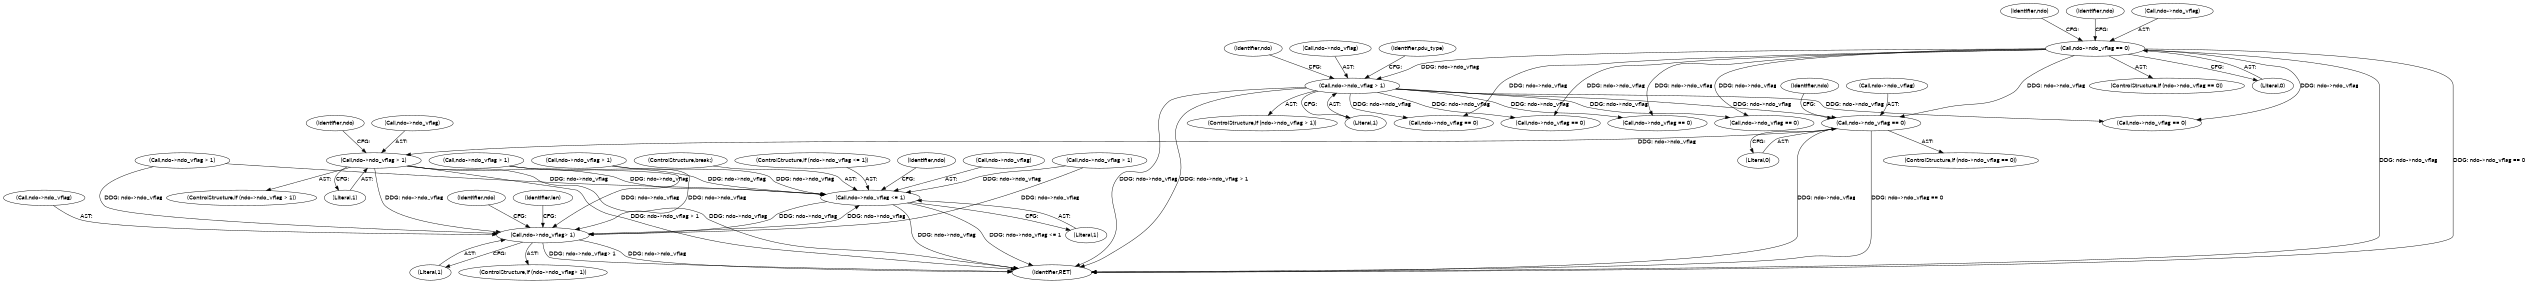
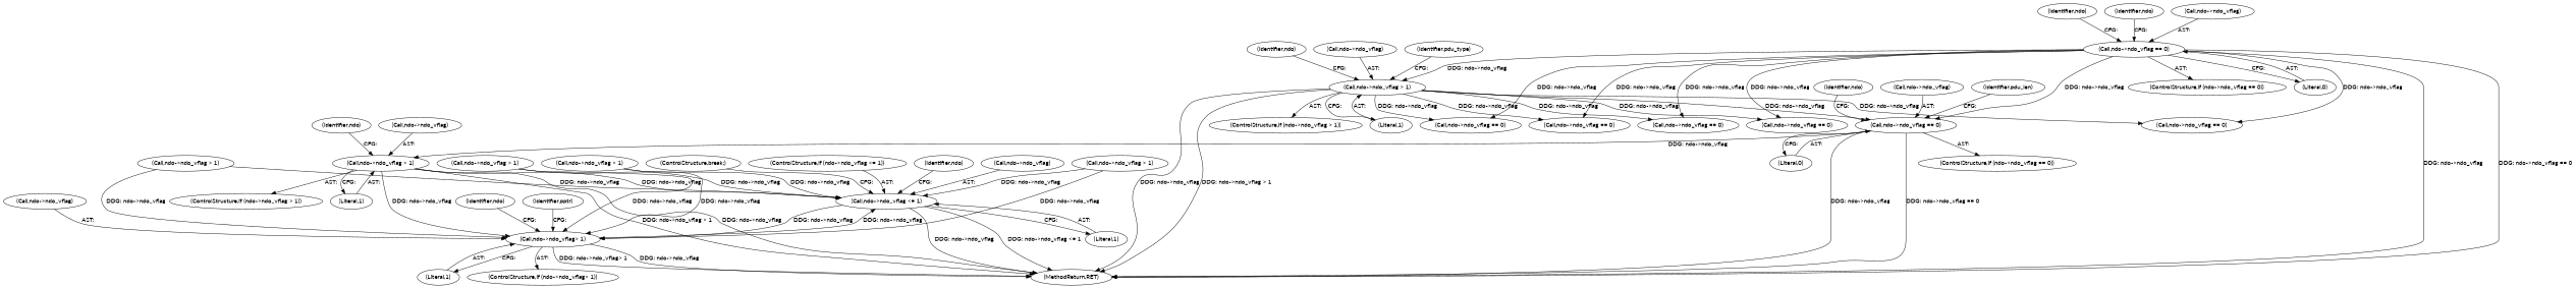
  digraph {
    fontname=Lato
    node [fontname=Lato]
    edge [fontname=Lato]
    n1 [label="(Call,ndo->ndo_vflag > 1)"]
    n2 [label="(Call,ndo->ndo_vflag <= 1)"]
    n3 [label="(Call,ndo->ndo_vflag> 1)"]
    n4 [label="(ControlStructure,if (ndo->ndo_vflag > 1))"]
-   n5 [label="(Identifier,RET)"]
+   n5 [label="(MethodReturn,RET)"]
    n6 [label="(Literal,1)"]
    n7 [label="(Literal,1)"]
    n8 [label="(Literal,1)"]
    n9 [label="(ControlStructure,if (ndo->ndo_vflag> 1))"]
    n10 [label="(Call,ndo->ndo_vflag == 0)"]
    n11 [label="(ControlStructure,if (ndo->ndo_vflag == 0))"]
    n12 [label="(Literal,0)"]
    n13 [label="(Call,ndo->ndo_vflag == 0)"]
    n14 [label="(Call,ndo->ndo_vflag > 1)"]
    n15 [label="(ControlStructure,if (ndo->ndo_vflag == 0))"]
    n16 [label="(Call,ndo->ndo_vflag == 0)"]
    n17 [label="(Literal,0)"]
    n18 [label="(Call,ndo->ndo_vflag == 0)"]
    n19 [label="(Call,ndo->ndo_vflag == 0)"]
    n20 [label="(Call,ndo->ndo_vflag == 0)"]
    n21 [label="(Call,ndo->ndo_vflag == 0)"]
    n22 [label="(ControlStructure,if (ndo->ndo_vflag > 1))"]
    n23 [label="(Literal,1)"]
    n24 [label="(ControlStructure,if (ndo->ndo_vflag <= 1))"]
    n25 [label="(Identifier,ndo)"]
    n26 [label="(Identifier,ndo)"]
    n27 [label="(Call,ndo->ndo_vflag > 1)"]
    n28 [label="(Identifier,ndo)"]
    n29 [label="(Identifier,ndo)"]
    n30 [label="(Call,ndo->ndo_vflag)"]
    n31 [label="(Call,ndo->ndo_vflag)"]
    n32 [label="(Identifier,ndo)"]
-   n33 [label="(Identifier,len)"]
+   n33 [label="(Identifier,pptr)"]
    n34 [label="(Call,ndo->ndo_vflag)"]
    n35 [label="(Call,ndo->ndo_vflag > 1)"]
    n36 [label="(Call,ndo->ndo_vflag)"]
    n37 [label="(Identifier,ndo)"]
    n38 [label="(Identifier,ndo)"]
    n39 [label="(ControlStructure,break;)"]
    n40 [label="(Call,ndo->ndo_vflag)"]
    n41 [label="(Call,ndo->ndo_vflag > 1)"]
    n42 [label="(Identifier,pdu_type)"]
    n43 [label="(Call,ndo->ndo_vflag > 1)"]
    n44 [label="(Call,ndo->ndo_vflag)"]
+   n45 [label="(Identifier,pdu_len)"]
    n1 -> n2 [label="DDG: ndo->ndo_vflag"]
    n1 -> n3 [label="DDG: ndo->ndo_vflag"]
    n1 -> n4 [label="AST: "]
    n1 -> n5 [label="DDG: ndo->ndo_vflag"]
    n1 -> n5 [label="DDG: ndo->ndo_vflag > 1"]
    n1 -> n6 [label="CFG: "]
    n2 -> n3 [label="DDG: ndo->ndo_vflag"]
    n2 -> n5 [label="DDG: ndo->ndo_vflag"]
    n2 -> n5 [label="DDG: ndo->ndo_vflag <= 1"]
    n2 -> n7 [label="CFG: "]
    n3 -> n2 [label="DDG: ndo->ndo_vflag"]
    n3 -> n5 [label="DDG: ndo->ndo_vflag"]
    n3 -> n5 [label="DDG: ndo->ndo_vflag> 1"]
    n3 -> n8 [label="CFG: "]
    n3 -> n9 [label="AST: "]
    n6 -> n1 [label="AST: "]
    n7 -> n2 [label="AST: "]
    n8 -> n3 [label="AST: "]
    n10 -> n1 [label="DDG: ndo->ndo_vflag"]
    n10 -> n5 [label="DDG: ndo->ndo_vflag == 0"]
    n10 -> n5 [label="DDG: ndo->ndo_vflag"]
    n10 -> n11 [label="AST: "]
    n10 -> n12 [label="CFG: "]
    n12 -> n10 [label="AST: "]
    n13 -> n5 [label="DDG: ndo->ndo_vflag"]
    n13 -> n5 [label="DDG: ndo->ndo_vflag == 0"]
    n13 -> n10 [label="DDG: ndo->ndo_vflag"]
    n13 -> n14 [label="DDG: ndo->ndo_vflag"]
    n13 -> n15 [label="AST: "]
    n13 -> n16 [label="DDG: ndo->ndo_vflag"]
    n13 -> n17 [label="CFG: "]
    n13 -> n18 [label="DDG: ndo->ndo_vflag"]
    n13 -> n19 [label="DDG: ndo->ndo_vflag"]
    n13 -> n20 [label="DDG: ndo->ndo_vflag"]
    n13 -> n21 [label="DDG: ndo->ndo_vflag"]
    n14 -> n5 [label="DDG: ndo->ndo_vflag"]
    n14 -> n5 [label="DDG: ndo->ndo_vflag > 1"]
    n14 -> n10 [label="DDG: ndo->ndo_vflag"]
    n14 -> n16 [label="DDG: ndo->ndo_vflag"]
    n14 -> n18 [label="DDG: ndo->ndo_vflag"]
    n14 -> n19 [label="DDG: ndo->ndo_vflag"]
    n14 -> n20 [label="DDG: ndo->ndo_vflag"]
    n14 -> n21 [label="DDG: ndo->ndo_vflag"]
    n14 -> n22 [label="AST: "]
    n14 -> n23 [label="CFG: "]
    n17 -> n13 [label="AST: "]
    n23 -> n14 [label="AST: "]
    n24 -> n2 [label="AST: "]
    n25 -> n13 [label="CFG: "]
    n26 -> n14 [label="CFG: "]
    n27 -> n2 [label="DDG: ndo->ndo_vflag"]
    n27 -> n3 [label="DDG: ndo->ndo_vflag"]
    n28 -> n2 [label="CFG: "]
    n29 -> n13 [label="CFG: "]
    n30 -> n14 [label="AST: "]
    n31 -> n1 [label="AST: "]
    n32 -> n10 [label="CFG: "]
    n33 -> n3 [label="CFG: "]
    n34 -> n2 [label="AST: "]
    n35 -> n2 [label="DDG: ndo->ndo_vflag"]
    n35 -> n3 [label="DDG: ndo->ndo_vflag"]
    n36 -> n3 [label="AST: "]
    n37 -> n3 [label="CFG: "]
    n38 -> n1 [label="CFG: "]
-   n39 -> n2 [label="AST: "]
+   n39 -> n2 [label="CFG: "]
    n40 -> n10 [label="AST: "]
    n41 -> n2 [label="DDG: ndo->ndo_vflag"]
    n41 -> n3 [label="DDG: ndo->ndo_vflag"]
    n42 -> n14 [label="CFG: "]
    n43 -> n2 [label="DDG: ndo->ndo_vflag"]
    n43 -> n3 [label="DDG: ndo->ndo_vflag"]
    n44 -> n13 [label="AST: "]
+   n45 -> n10 [label="CFG: "]
  }
